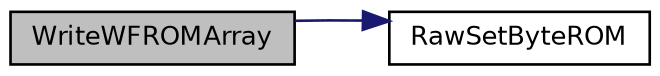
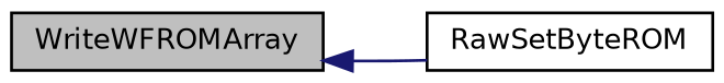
  digraph {
    rankdir=LR
    node [color=black fontname=Helvetica fontsize=10 shape=record style=filled]
    n1 [fillcolor=grey75 fontcolor=black height=0.2 label=WriteWFROMArray width=0.4]
    n2 [fillcolor=white height=0.2 label=RawSetByteROM width=0.4]
-   n2 -> n1 [color=midnightblue dir=back fontname=Helvetica fontsize=10 labelfontname=Helvetica labelfontsize=10 style=solid]
+   n1 -> n2 [color=midnightblue dir=back fontname=Helvetica fontsize=10 labelfontname=Helvetica labelfontsize=10 style=solid]
  }
